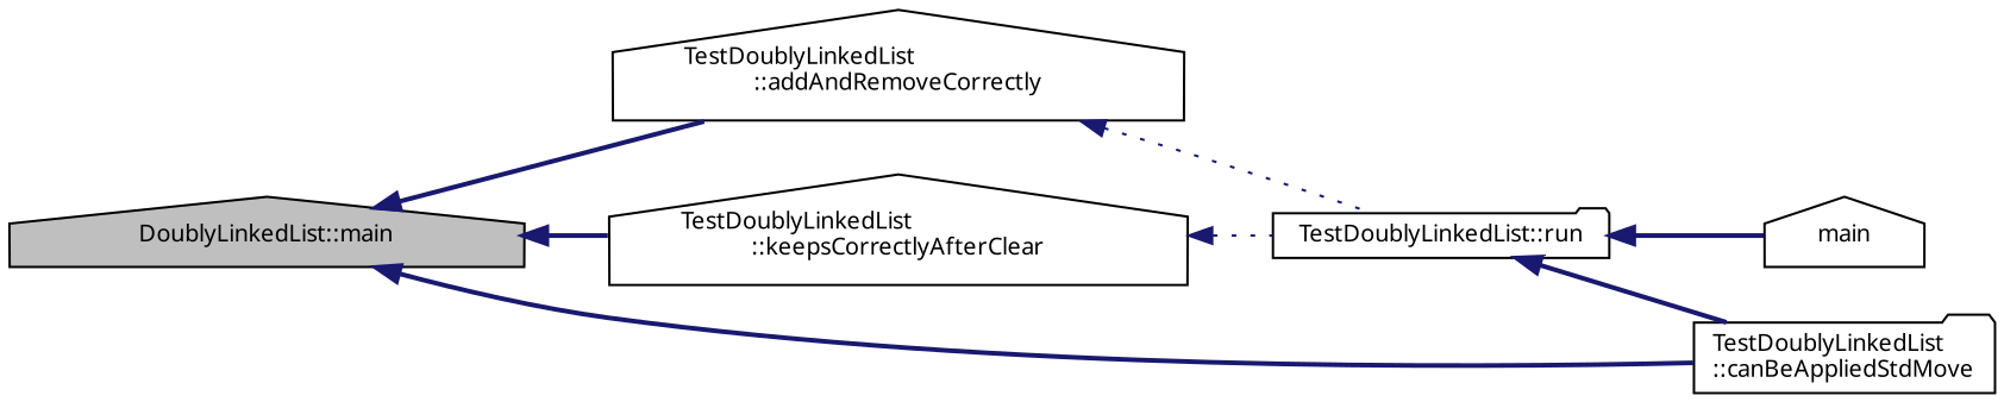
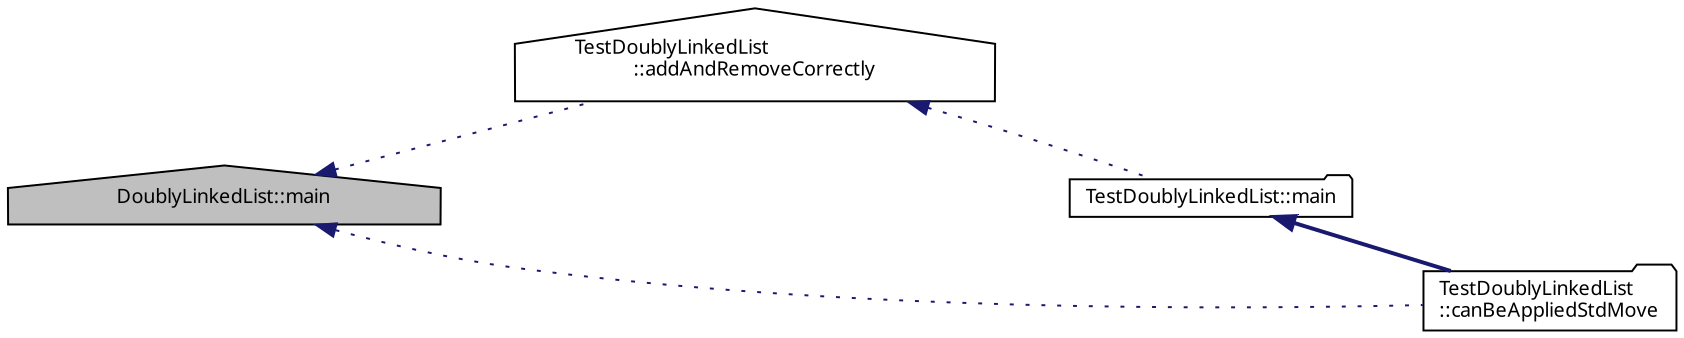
  digraph {
    fontname="Noto Sans"
    rankdir=LR
    node [color=black fillcolor=white fontname="Noto Sans" fontsize=10 shape=house style=filled]
    edge [color=midnightblue dir=back fontname="Noto Sans" fontsize=10 labelfontname=Helvetica labelfontsize=10 style=bold]
    n1 [fillcolor=grey75 fontcolor=black height=0.2 label="DoublyLinkedList::main" width=0.4]
    n2 [height=0.2 label="TestDoublyLinkedList\l::addAndRemoveCorrectly" width=0.4]
    n3 [height=0.2 label="TestDoublyLinkedList\l::canBeAppliedStdMove" shape=folder width=0.4]
-   n4 [height=0.2 label="TestDoublyLinkedList\l::keepsCorrectlyAfterClear" width=0.4]
-   n5 [height=0.2 label="TestDoublyLinkedList::run" shape=folder width=0.4]
-   n6 [height=0.2 label=main width=0.4]
-   n1 -> n2
-   n1 -> n3
-   n1 -> n4
+   n5 [height=0.2 label="TestDoublyLinkedList::main" shape=folder width=0.4]
+   n1 -> n2 [style=dotted]
+   n1 -> n3 [style=dotted]
    n2 -> n5 [style=dotted]
-   n4 -> n5 [style=dotted]
    n5 -> n3
-   n5 -> n6
  }
